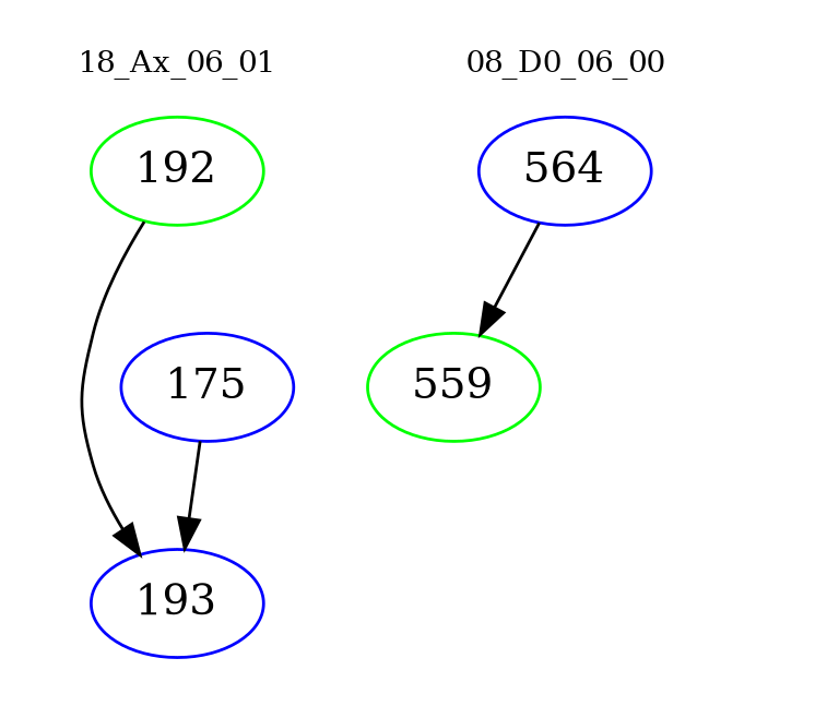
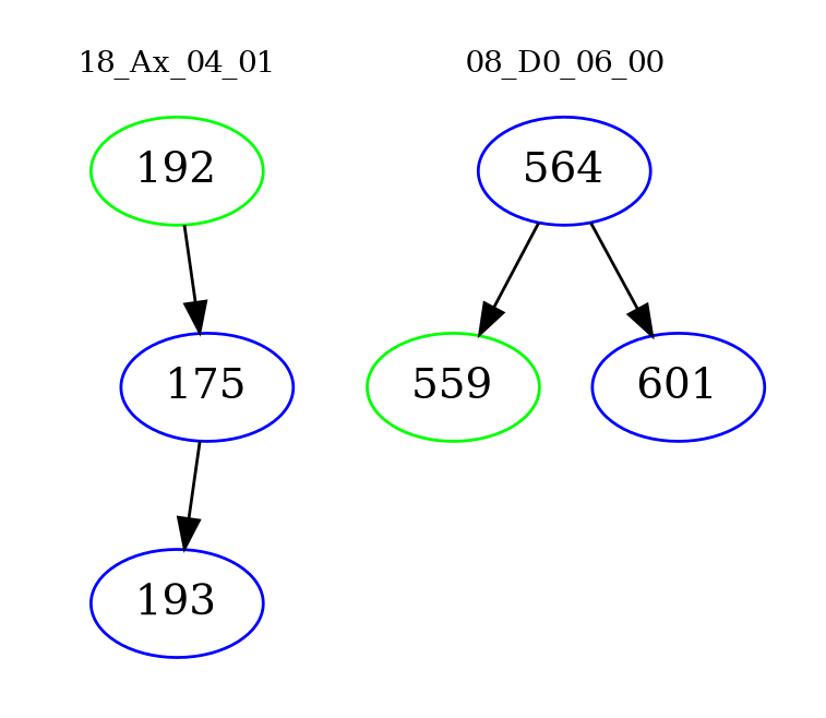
  digraph {
    node [color=blue]
    edge [color=black]
    n1 [color=green label=192]
    n2 [label=193]
    n3 [label=175]
    n4 [color=green label=559]
    n5 [label=564]
+   n6 [label=601]
    subgraph cluster_1 {
      color=white
      fontsize=10
-     label="18_Ax_06_01"
+     label="18_Ax_04_01"
      n1
      n2
      n3
    }
    subgraph cluster_2 {
      color=white
      fontsize=10
      label="08_D0_06_00"
      n4
      n5
+     n6
    }
-   n1 -> n2
+   n1 -> n3
    n3 -> n2
    n5 -> n4
+   n5 -> n6
  }
